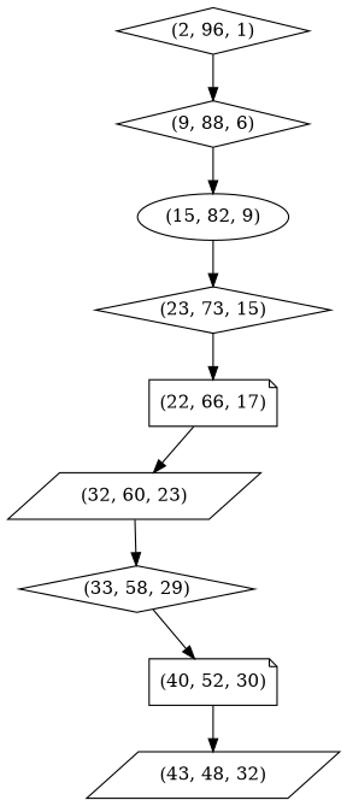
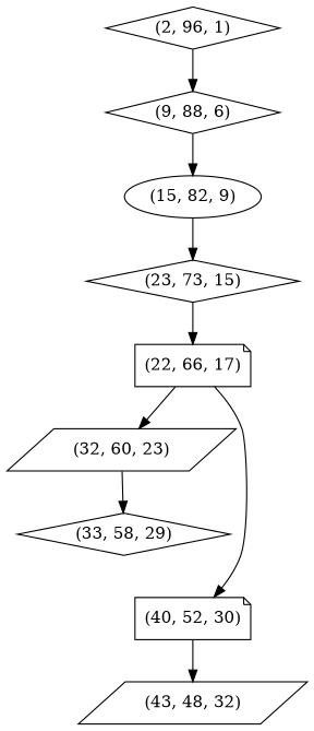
  digraph {
    node [shape=diamond]
    "(2, 96, 1)"
    "(9, 88, 6)"
    "(15, 82, 9)" [shape=ellipse]
    "(23, 73, 15)"
    n5 [label="(22, 66, 17)" shape=note]
    "(32, 60, 23)" [shape=parallelogram]
    n7 [label="(33, 58, 29)"]
    "(40, 52, 30)" [shape=note]
    "(43, 48, 32)" [shape=parallelogram]
    "(2, 96, 1)" -> "(9, 88, 6)"
    "(9, 88, 6)" -> "(15, 82, 9)"
    "(15, 82, 9)" -> "(23, 73, 15)"
    "(23, 73, 15)" -> n5
    n5 -> "(32, 60, 23)"
    "(32, 60, 23)" -> n7
-   n7 -> "(40, 52, 30)"
+   n5 -> "(40, 52, 30)"
    "(40, 52, 30)" -> "(43, 48, 32)"
  }
